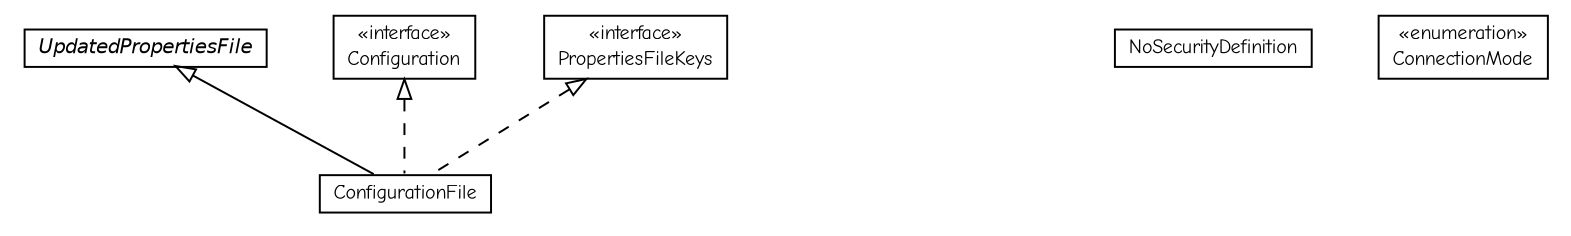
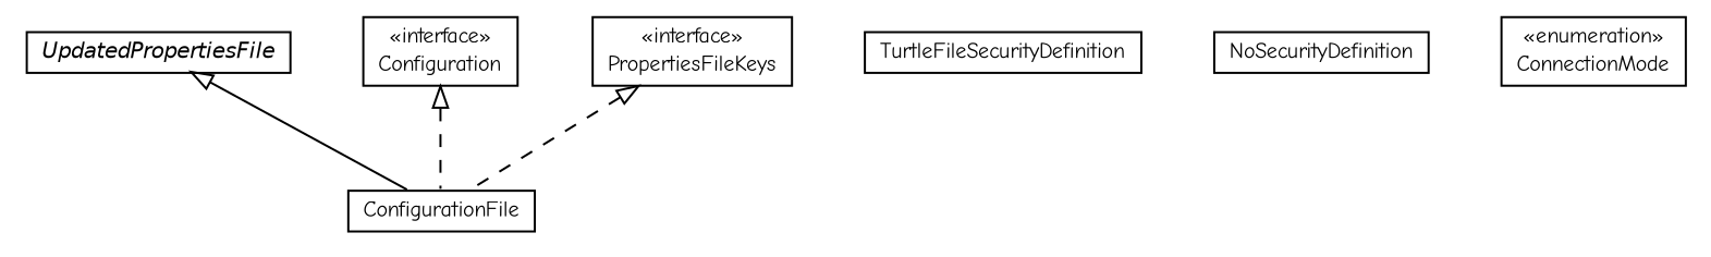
  digraph {
    nodesep=0.25
    ranksep=0.5
    fontname="Comic Neue"
    node [fontcolor=black fontname="Comic Neue" fontsize=10.0 shape=plaintext]
    edge [arrowtail=empty dir=back fontname="Comic Neue" fontsize=10 headport=p labelfontname=Helvetica labelfontsize=10 tailport=p style=dashed]
    n1 [label=<<table title="org.universAAL.ri.gateway.configuration.ConfigurationFile" border="0" cellborder="1" cellspacing="0" cellpadding="2" port="p" href="./ConfigurationFile.html"> 		<tr><td><table border="0" cellspacing="0" cellpadding="1"> <tr><td align="center" balign="center"> ConfigurationFile </td></tr> 		</table></td></tr> 		</table>>]
+   n2 [label=<<table title="org.universAAL.ri.gateway.configuration.TurtleFileSecurityDefinition" border="0" cellborder="1" cellspacing="0" cellpadding="2" port="p" href="./TurtleFileSecurityDefinition.html"> 		<tr><td><table border="0" cellspacing="0" cellpadding="1"> <tr><td align="center" balign="center"> TurtleFileSecurityDefinition </td></tr> 		</table></td></tr> 		</table>>]
    n3 [label=<<table title="org.universAAL.ri.gateway.configuration.UpdatedPropertiesFile" border="0" cellborder="1" cellspacing="0" cellpadding="2" port="p" href="./UpdatedPropertiesFile.html"> 		<tr><td><table border="0" cellspacing="0" cellpadding="1"> <tr><td align="center" balign="center"><font face="Helvetica-Oblique"> UpdatedPropertiesFile </font></td></tr> 		</table></td></tr> 		</table>>]
    n4 [label=<<table title="org.universAAL.ri.gateway.configuration.NoSecurityDefinition" border="0" cellborder="1" cellspacing="0" cellpadding="2" port="p" href="./NoSecurityDefinition.html"> 		<tr><td><table border="0" cellspacing="0" cellpadding="1"> <tr><td align="center" balign="center"> NoSecurityDefinition </td></tr> 		</table></td></tr> 		</table>>]
    n5 [label=<<table title="org.universAAL.ri.gateway.configuration.Configuration" border="0" cellborder="1" cellspacing="0" cellpadding="2" port="p" href="./Configuration.html"> 		<tr><td><table border="0" cellspacing="0" cellpadding="1"> <tr><td align="center" balign="center"> &#171;interface&#187; </td></tr> <tr><td align="center" balign="center"> Configuration </td></tr> 		</table></td></tr> 		</table>>]
    n6 [label=<<table title="org.universAAL.ri.gateway.configuration.Configuration.ConnectionMode" border="0" cellborder="1" cellspacing="0" cellpadding="2" port="p" href="./Configuration.ConnectionMode.html"> 		<tr><td><table border="0" cellspacing="0" cellpadding="1"> <tr><td align="center" balign="center"> &#171;enumeration&#187; </td></tr> <tr><td align="center" balign="center"> ConnectionMode </td></tr> 		</table></td></tr> 		</table>>]
    n7 [label=<<table title="org.universAAL.ri.gateway.configuration.PropertiesFileKeys" border="0" cellborder="1" cellspacing="0" cellpadding="2" port="p" href="./PropertiesFileKeys.html"> 		<tr><td><table border="0" cellspacing="0" cellpadding="1"> <tr><td align="center" balign="center"> &#171;interface&#187; </td></tr> <tr><td align="center" balign="center"> PropertiesFileKeys </td></tr> 		</table></td></tr> 		</table>>]
    n3 -> n1 [style=""]
    n5 -> n1
    n7 -> n1
  }
